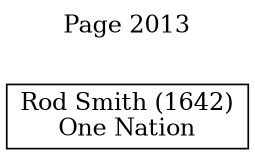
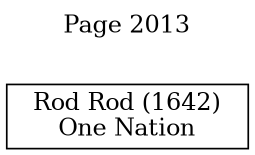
  digraph {
    label="Page 2013"
    labelloc=t
    mclimit=10
-   n1 [label="Rod Smith (1642)\nOne Nation" shape=box]
+   n1 [label="Rod Rod (1642)\nOne Nation" shape=box]
  }
